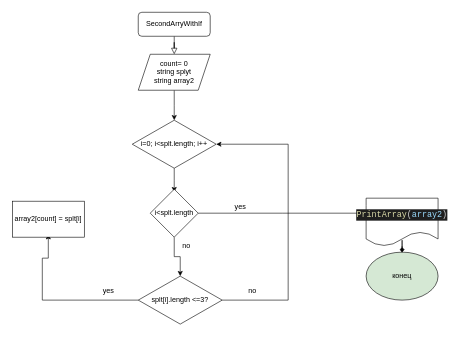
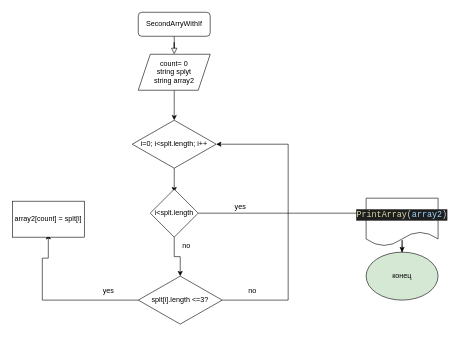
  <mxCell id="0" />
  <mxCell id="1" parent="0" />
  <mxCell id="2" value="" style="rounded=0;html=1;jettySize=auto;orthogonalLoop=1;fontSize=11;endArrow=block;endFill=0;endSize=8;strokeWidth=1;shadow=0;labelBackgroundColor=none;edgeStyle=orthogonalEdgeStyle;entryX=0.5;entryY=0;entryDx=0;entryDy=0;" parent="1" source="3" target="5" edge="1"><mxGeometry relative="1" as="geometry"><mxPoint x="190" y="140" as="targetPoint" /><Array as="points" /></mxGeometry></mxCell>
  <mxCell id="3" value="SecondArryWithIf" style="rounded=1;whiteSpace=wrap;html=1;fontSize=12;glass=0;strokeWidth=1;shadow=0;" parent="1" vertex="1"><mxGeometry x="230" y="20" width="120" height="40" as="geometry" /></mxCell>
  <mxCell id="4" style="edgeStyle=orthogonalEdgeStyle;rounded=0;orthogonalLoop=1;jettySize=auto;html=1;" edge="1" parent="1" source="5"><mxGeometry relative="1" as="geometry"><mxPoint x="290" y="200" as="targetPoint" /></mxGeometry></mxCell>
  <mxCell id="5" value="count= 0&lt;br&gt;string splyt&lt;br&gt;string array2" style="shape=parallelogram;perimeter=parallelogramPerimeter;whiteSpace=wrap;html=1;fixedSize=1;" vertex="1" parent="1"><mxGeometry x="230" y="90" width="120" height="60" as="geometry" /></mxCell>
  <mxCell id="6" style="edgeStyle=orthogonalEdgeStyle;rounded=0;orthogonalLoop=1;jettySize=auto;html=1;" edge="1" parent="1" source="7"><mxGeometry relative="1" as="geometry"><mxPoint x="290" y="320" as="targetPoint" /></mxGeometry></mxCell>
  <mxCell id="7" value="i=0; i&amp;lt;splt.length; i++" style="rhombus;whiteSpace=wrap;html=1;" vertex="1" parent="1"><mxGeometry x="220" y="200" width="140" height="80" as="geometry" /></mxCell>
  <mxCell id="8" style="edgeStyle=orthogonalEdgeStyle;rounded=0;orthogonalLoop=1;jettySize=auto;html=1;entryX=0.5;entryY=0.917;entryDx=0;entryDy=0;entryPerimeter=0;" edge="1" parent="1" source="10" target="13"><mxGeometry relative="1" as="geometry"><mxPoint x="80" y="400" as="targetPoint" /><Array as="points"><mxPoint x="70" y="500" /><mxPoint x="70" y="430" /><mxPoint x="80" y="430" /></Array></mxGeometry></mxCell>
  <mxCell id="9" style="edgeStyle=orthogonalEdgeStyle;rounded=0;orthogonalLoop=1;jettySize=auto;html=1;" edge="1" parent="1" source="10"><mxGeometry relative="1" as="geometry"><mxPoint x="360" y="240" as="targetPoint" /><Array as="points"><mxPoint x="480" y="500" /><mxPoint x="480" y="240" /></Array></mxGeometry></mxCell>
  <mxCell id="10" value="splt[i].length &amp;lt;=3?" style="rhombus;whiteSpace=wrap;html=1;" vertex="1" parent="1"><mxGeometry x="230" y="460" width="140" height="80" as="geometry" /></mxCell>
  <mxCell id="11" value="yes" style="text;html=1;align=center;verticalAlign=middle;resizable=0;points=[];autosize=1;strokeColor=none;fillColor=none;" vertex="1" parent="1"><mxGeometry x="160" y="470" width="40" height="30" as="geometry" /></mxCell>
  <mxCell id="12" value="no" style="text;html=1;align=center;verticalAlign=middle;resizable=0;points=[];autosize=1;strokeColor=none;fillColor=none;" vertex="1" parent="1"><mxGeometry x="400" y="470" width="40" height="30" as="geometry" /></mxCell>
  <mxCell id="13" value="array2[count] = splt[i]" style="rounded=0;whiteSpace=wrap;html=1;" vertex="1" parent="1"><mxGeometry x="20" y="335" width="120" height="60" as="geometry" /></mxCell>
  <mxCell id="14" style="edgeStyle=orthogonalEdgeStyle;rounded=0;orthogonalLoop=1;jettySize=auto;html=1;" edge="1" parent="1" source="16" target="10"><mxGeometry relative="1" as="geometry" /></mxCell>
  <mxCell id="15" style="edgeStyle=orthogonalEdgeStyle;rounded=0;orthogonalLoop=1;jettySize=auto;html=1;" edge="1" parent="1" source="16"><mxGeometry relative="1" as="geometry"><mxPoint x="610" y="355" as="targetPoint" /></mxGeometry></mxCell>
  <mxCell id="16" value="i&amp;lt;splt.length" style="rhombus;whiteSpace=wrap;html=1;" vertex="1" parent="1"><mxGeometry x="250" y="315" width="80" height="80" as="geometry" /></mxCell>
  <mxCell id="17" value="no" style="text;html=1;align=center;verticalAlign=middle;resizable=0;points=[];autosize=1;strokeColor=none;fillColor=none;" vertex="1" parent="1"><mxGeometry x="290" y="395" width="40" height="30" as="geometry" /></mxCell>
  <mxCell id="18" value="yes" style="text;html=1;align=center;verticalAlign=middle;resizable=0;points=[];autosize=1;strokeColor=none;fillColor=none;" vertex="1" parent="1"><mxGeometry x="380" y="330" width="40" height="30" as="geometry" /></mxCell>
- <mxCell id="19" style="edgeStyle=orthogonalEdgeStyle;rounded=0;orthogonalLoop=1;jettySize=auto;html=1;endArrow=diamond;" edge="1" parent="1" source="20" target="21"><mxGeometry relative="1" as="geometry"><mxPoint x="670" y="460" as="targetPoint" /></mxGeometry></mxCell>
+ <mxCell id="19" style="edgeStyle=orthogonalEdgeStyle;rounded=0;orthogonalLoop=1;jettySize=auto;html=1;" edge="1" parent="1" source="20" target="21"><mxGeometry relative="1" as="geometry"><mxPoint x="670" y="460" as="targetPoint" /></mxGeometry></mxCell>
  <mxCell id="20" value="&lt;div style=&quot;color: rgb(212, 212, 212); background-color: rgb(30, 30, 30); font-family: Consolas, &amp;quot;Courier New&amp;quot;, monospace; font-size: 14px; line-height: 19px;&quot;&gt;&lt;span style=&quot;color: #dcdcaa;&quot;&gt;PrintArray&lt;/span&gt;(&lt;span style=&quot;color: #9cdcfe;&quot;&gt;array2&lt;/span&gt;)&lt;/div&gt;" style="shape=document;whiteSpace=wrap;html=1;boundedLbl=1;" vertex="1" parent="1"><mxGeometry x="610" y="330" width="120" height="80" as="geometry" /></mxCell>
  <mxCell id="21" value="конец" style="ellipse;whiteSpace=wrap;html=1;fillColor=#d5e8d4;" vertex="1" parent="1"><mxGeometry x="610" y="420" width="120" height="80" as="geometry" /></mxCell>
